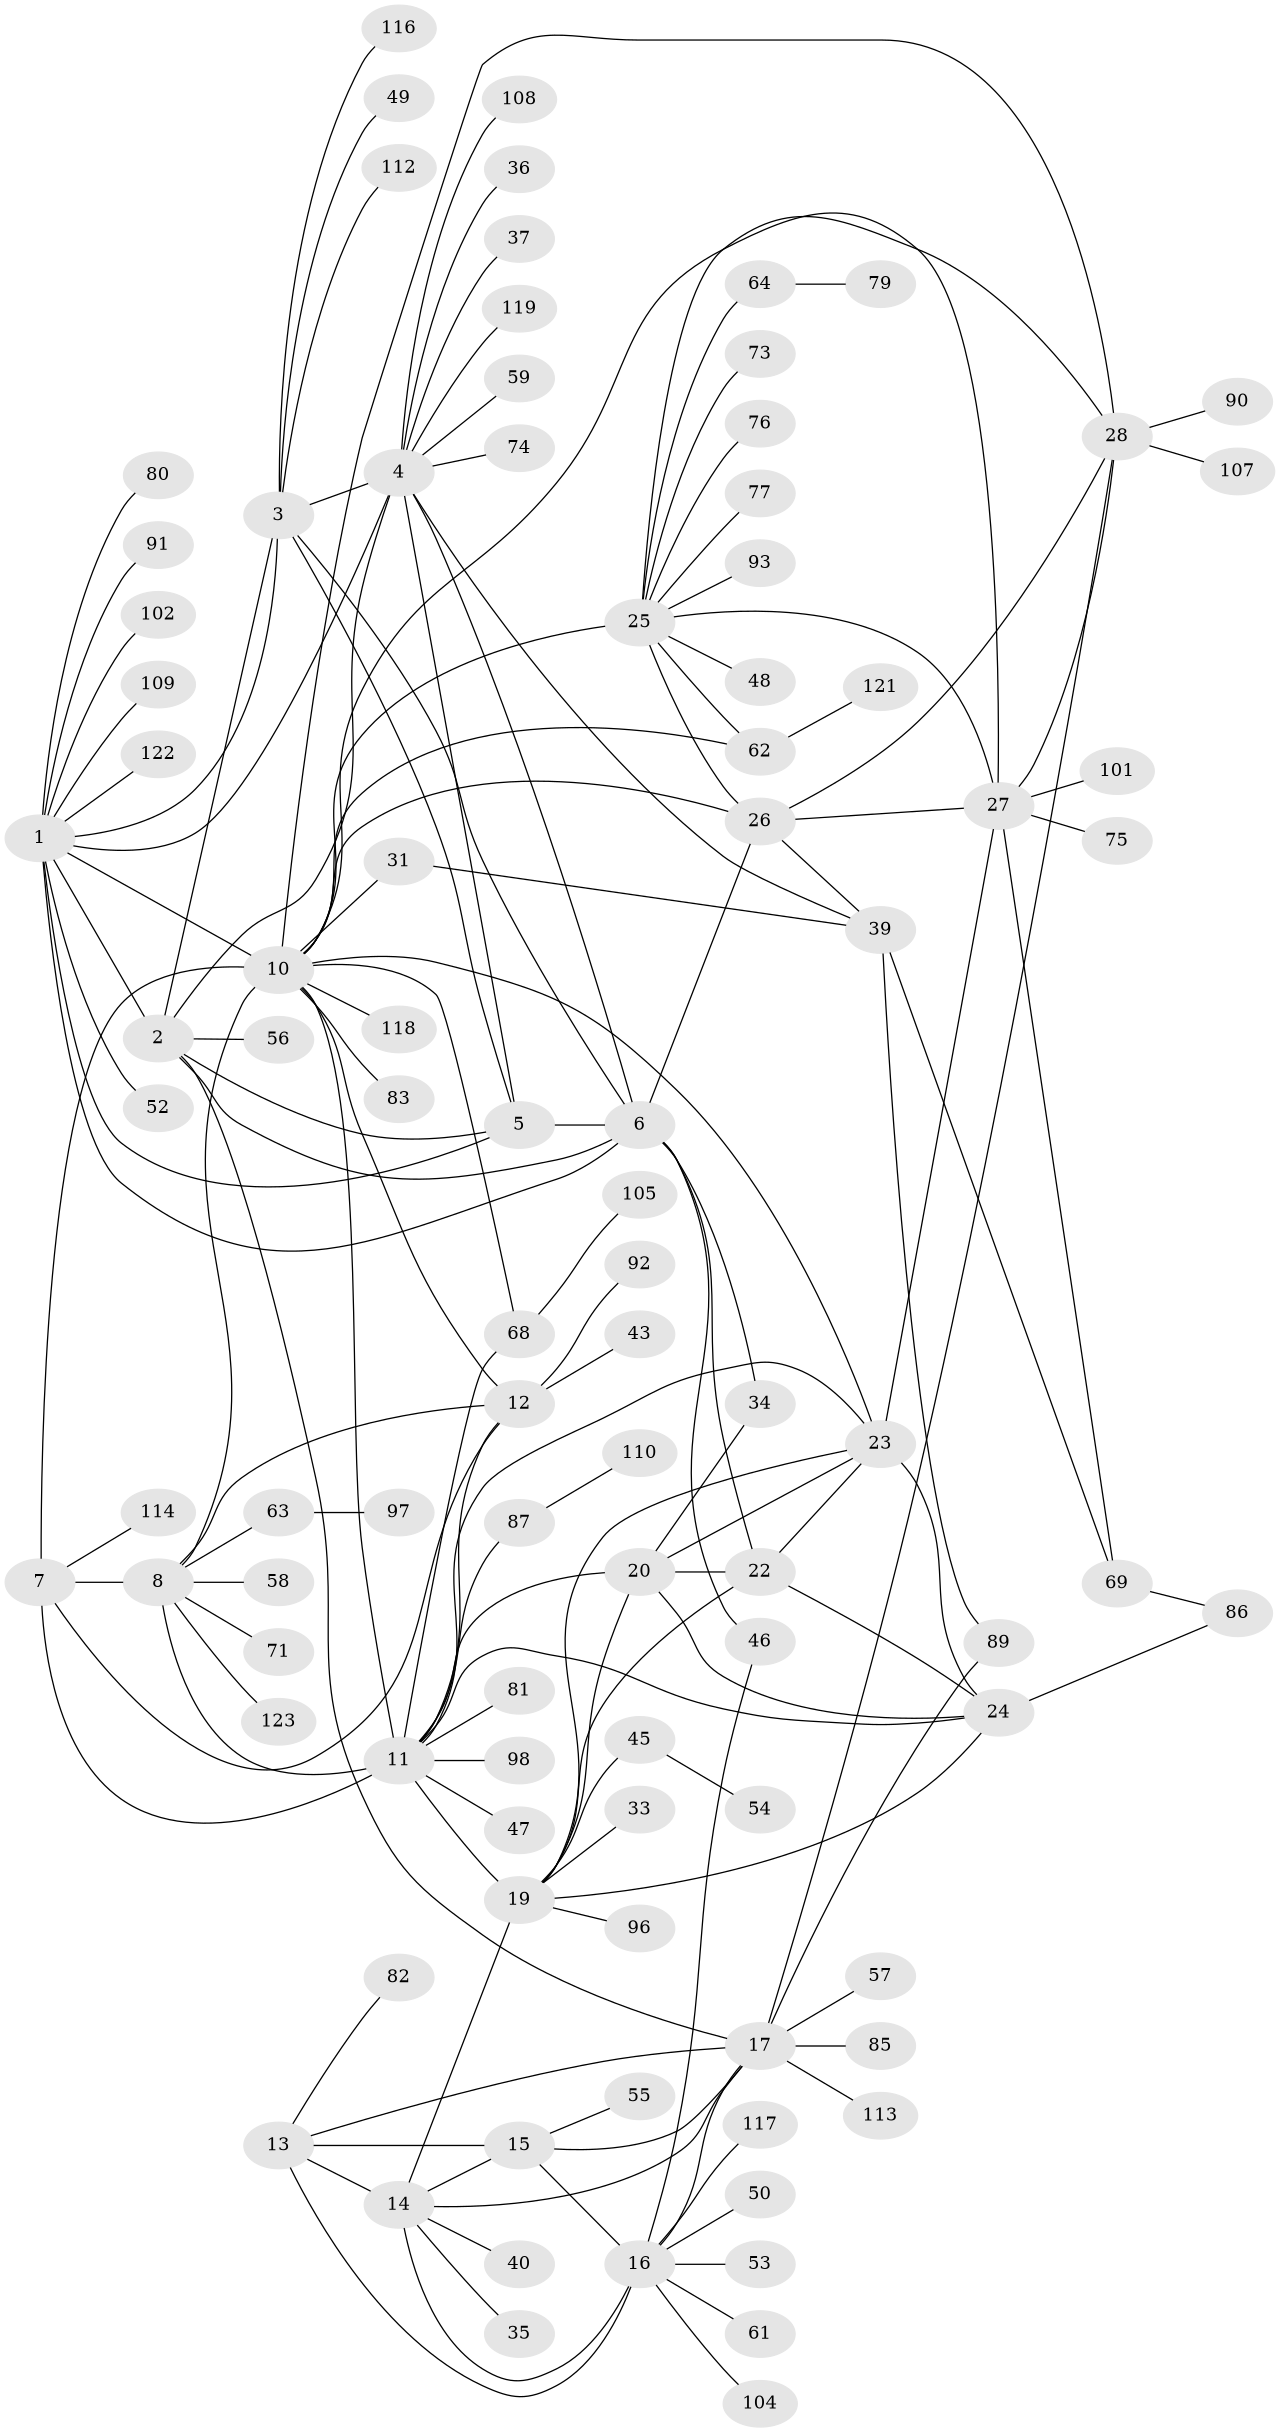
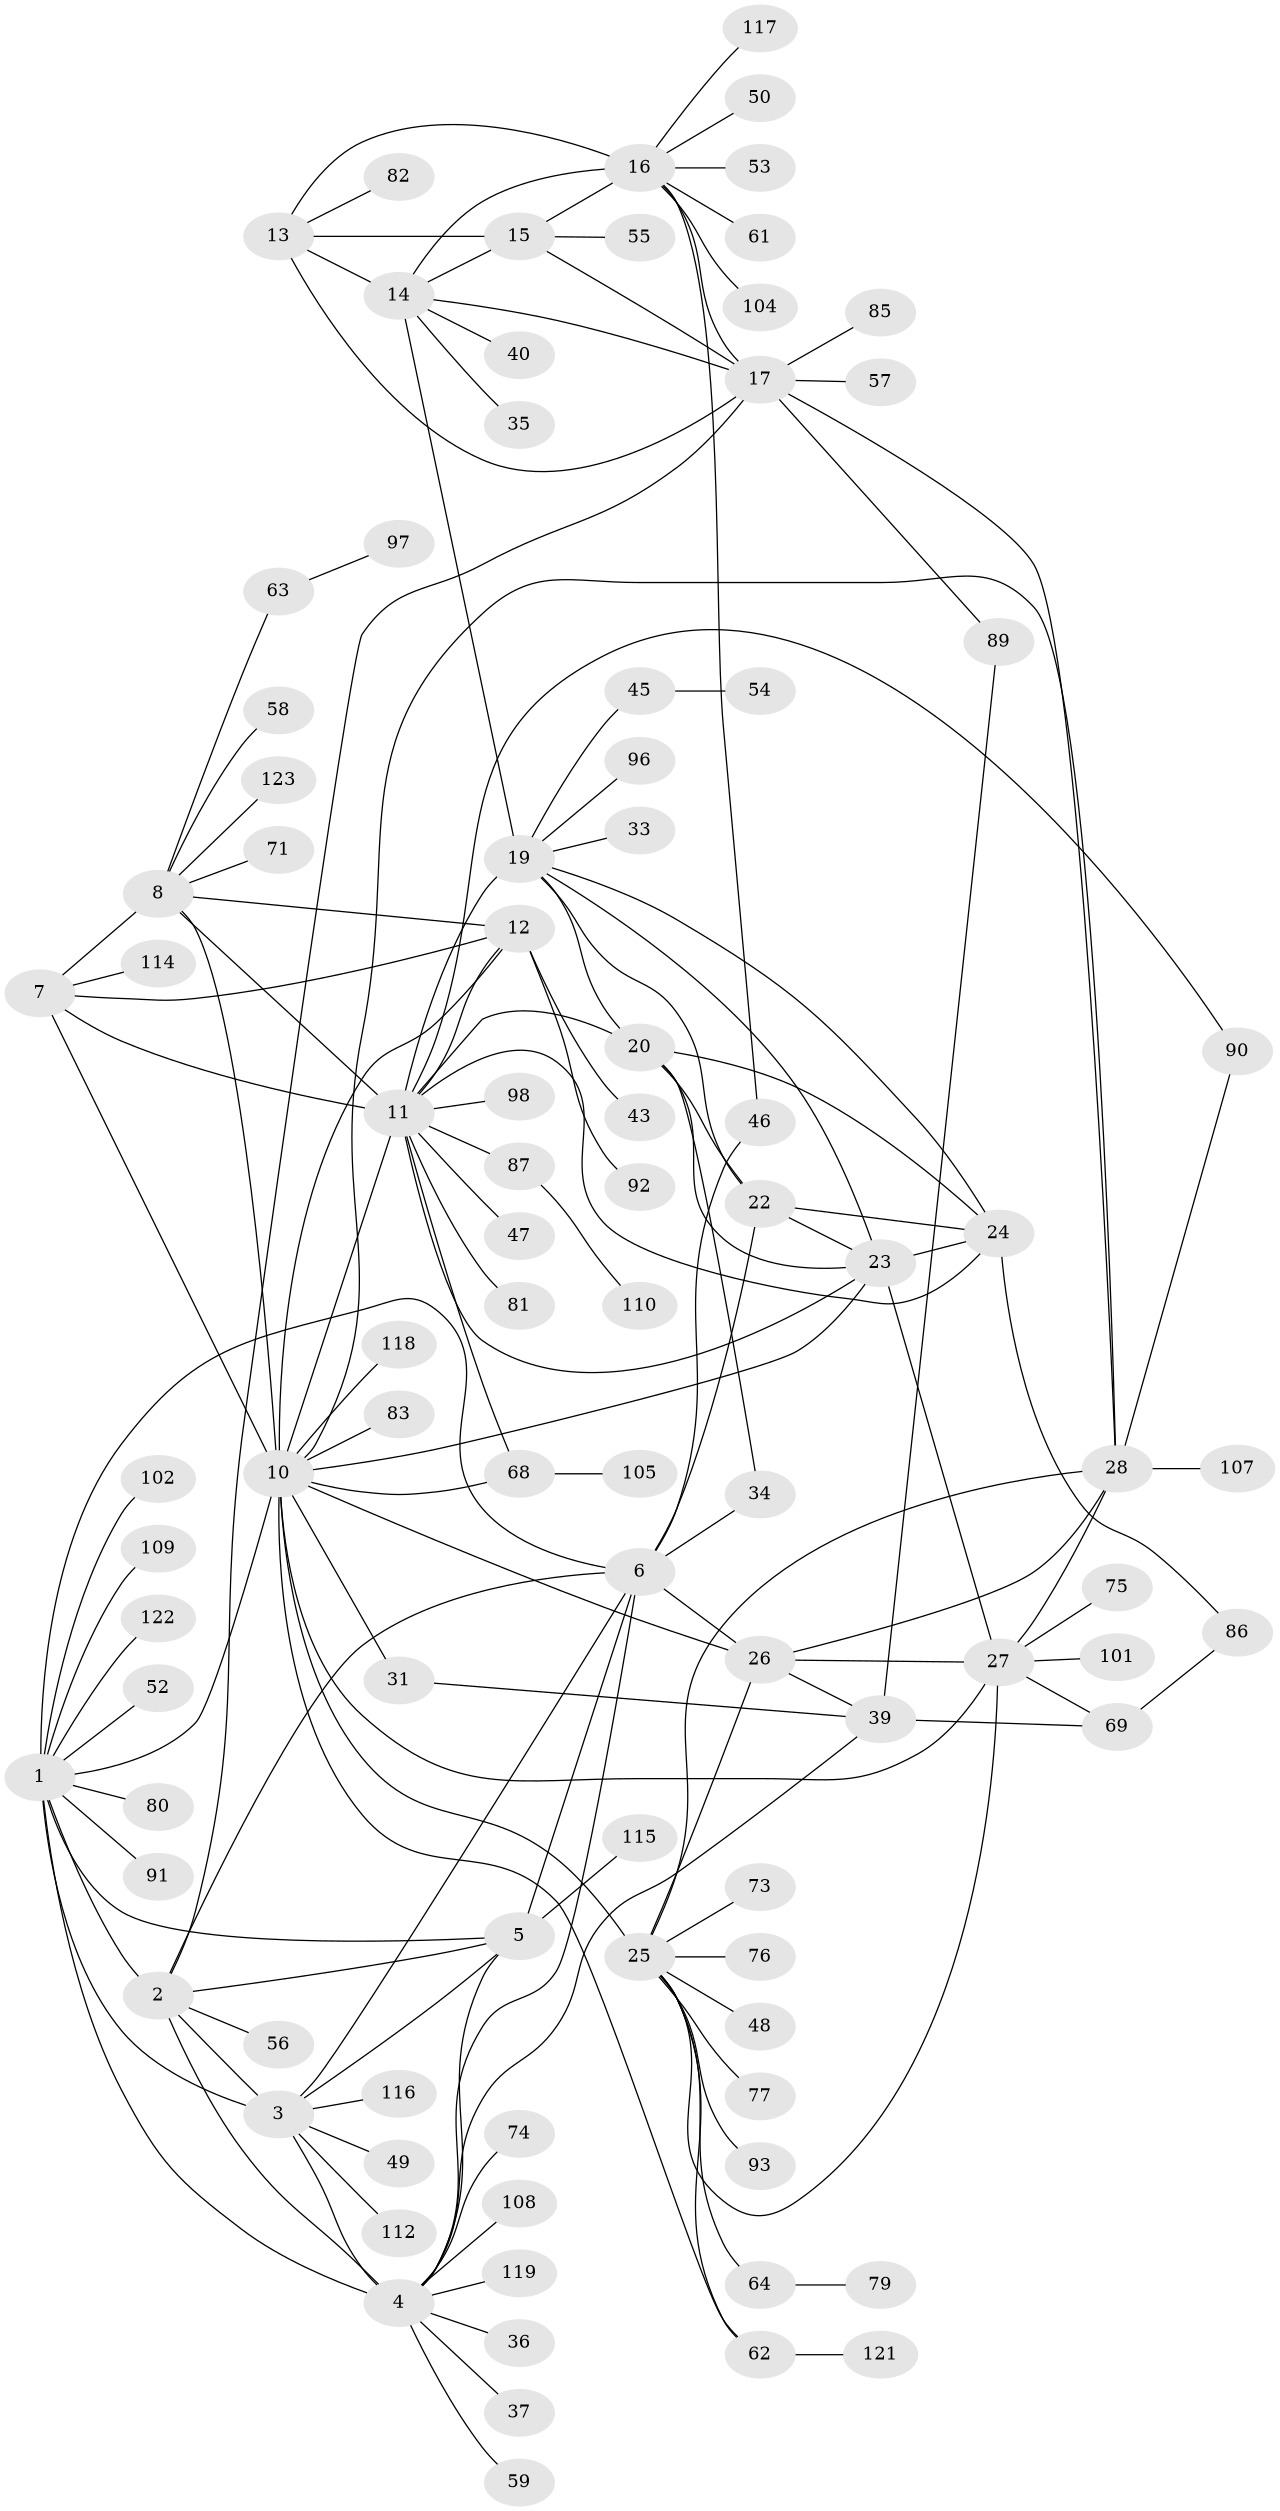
  graph {
    rankdir=LR
    node [color=gray90 style=filled]
    1 [super="+106"]
    2
    3 [super="+38"]
    4 [super="+67"]
    5 [super="+41"]
    6 [super="+124"]
    10 [super="+30"]
    52
    80
    91
    102
    109
    122
    17 [super="+32"]
    56
    49
    112
    116
    36
    37
    39 [super="+65"]
    59
    74
    108
    119
+   115
    22 [super="+42"]
    26 [super="+94"]
    34
    46
    83
    11 [super="+21"]
    12 [super="+60"]
    23 [super="+111"]
    25 [super="+29"]
    27 [super="+51"]
    28 [super="+95"]
    31
    62 [super="+72"]
    68 [super="+70"]
    118
    89 [super="+99"]
    57
    85
-   113
    69
    24 [super="+120"]
    8 [super="+9"]
    58
    63
    71
    123
    7
    114
    19 [super="+66"]
    20 [super="+88"]
    47
    81
    87
    90
    98
    43
    92
    97
    48
    64
    73
    76
    77
    93
    75
    101
    107
    121
    105
    33
    45
    96
    86
    110
    14 [super="+44"]
    15 [super="+18"]
    16 [super="+100"]
    35
    40
    13 [super="+78"]
    82
    55
    50
    53
    61
    104
    117
    54 [super="+103"]
    79
    1 -- 2
    1 -- 3
    1 -- 4
    1 -- 5
    1 -- 6
    1 -- 10
    1 -- 52
    1 -- 80
    1 -- 91
    1 -- 102
    1 -- 109
    1 -- 122
    2 -- 3
    2 -- 4
    2 -- 5
    2 -- 6
    2 -- 17
    2 -- 56
    3 -- 4
    3 -- 5
    3 -- 6
    3 -- 49
    3 -- 112
    3 -- 116
    4 -- 5
    4 -- 6
    4 -- 36
    4 -- 37
    4 -- 39
    4 -- 59
    4 -- 74
    4 -- 108
    4 -- 119
    5 -- 6
+   5 -- 115
    6 -- 22
    6 -- 26
    6 -- 34
    6 -- 46
    10 -- 26
    10 -- 83
    10 -- 11
    10 -- 12
    10 -- 23
    10 -- 25 [weight=2]
    10 -- 27
    10 -- 28
    10 -- 31
    10 -- 62
    10 -- 68
    10 -- 118
    17 -- 28
    17 -- 89
    17 -- 57
    17 -- 85
-   17 -- 113
    39 -- 89
    39 -- 69
    22 -- 23
    22 -- 24
    26 -- 39
    26 -- 27
    26 -- 28
    11 -- 12
    11 -- 23
    11 -- 68
    11 -- 24
    11 -- 19
    11 -- 20
    11 -- 47
    11 -- 81
    11 -- 87
+   11 -- 90
    11 -- 98
    12 -- 43
    12 -- 92
    23 -- 27
    23 -- 24
    25 -- 26 [weight=2]
    25 -- 27 [weight=2]
    25 -- 28 [weight=2]
    25 -- 62
    25 -- 48
    25 -- 64
    25 -- 73
    25 -- 76
    25 -- 77
    25 -- 93
    27 -- 28
    27 -- 69
    27 -- 75
    27 -- 101
    28 -- 90
    28 -- 107
    31 -- 39
    62 -- 121
    68 -- 105
    69 -- 86
    24 -- 86
    8 -- 10 [weight=2]
    8 -- 11 [weight=2]
    8 -- 12 [weight=2]
    8 -- 58
    8 -- 63
    8 -- 71
    8 -- 123
    63 -- 97
    7 -- 10
    7 -- 11
    7 -- 12
    7 -- 8 [weight=2]
    7 -- 114
    19 -- 22
    19 -- 23
    19 -- 24
    19 -- 20
    19 -- 33
    19 -- 45
    19 -- 96
    20 -- 22
    20 -- 34
    20 -- 23
    20 -- 24
    87 -- 110
    64 -- 79
    45 -- 54
    14 -- 17
    14 -- 19
    14 -- 15 [weight=2]
    14 -- 16
    14 -- 35
    14 -- 40
    15 -- 17 [weight=2]
    15 -- 16 [weight=2]
    15 -- 55
    16 -- 17
    16 -- 46
    16 -- 50
    16 -- 53
    16 -- 61
    16 -- 104
    16 -- 117
    13 -- 17
    13 -- 14
    13 -- 15 [weight=2]
    13 -- 16
    13 -- 82
  }
